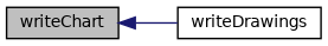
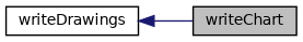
  digraph {
    rankdir=LR
    node [color=black fontname=Helvetica fontsize=10 shape=record style=filled]
    n1 [fillcolor=grey75 fontcolor=black height=0.2 label=writeChart width=0.4]
    n2 [fillcolor=white height=0.2 label=writeDrawings width=0.4]
-   n1 -> n2 [color=midnightblue dir=back fontname=Helvetica fontsize=10 labelfontname=Helvetica labelfontsize=10 style=solid]
+   n2 -> n1 [color=midnightblue dir=back fontname=Helvetica fontsize=10 labelfontname=Helvetica labelfontsize=10 style=solid]
  }
